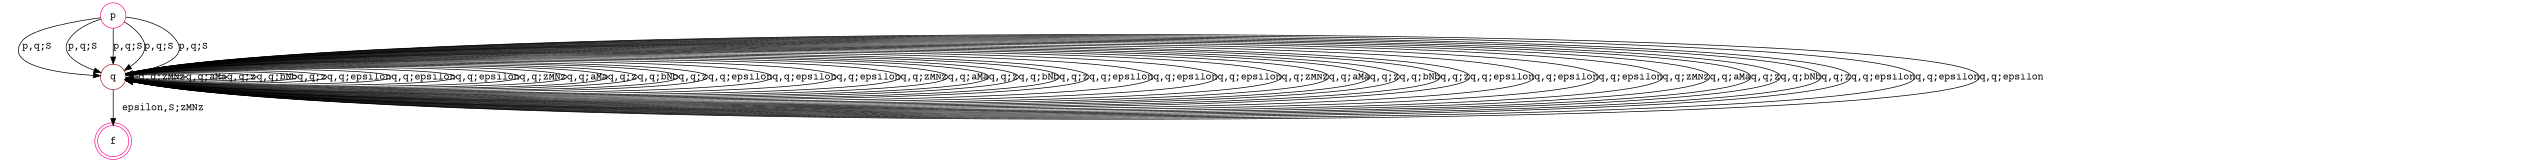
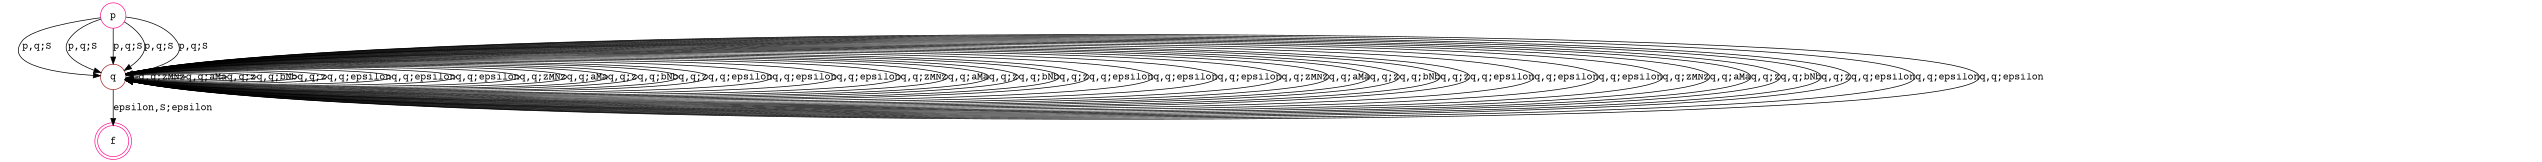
  digraph {
    fontname="Courier Prime"
    rankdir=TB
    node [color=deeppink fontname="Courier Prime" shape=circle]
    edge [fontname="Courier Prime"]
    f [shape=doublecircle]
    q [color=brown]
    p
-   q -> f [label="epsilon,S;zMNz"]
+   q -> f [label="epsilon,S;epsilon"]
    q -> q [label="q,q;zMNz"]
    q -> q [label="q,q;aMa"]
    q -> q [label="q,q;z"]
    q -> q [label="q,q;bNb"]
    q -> q [label="q,q;z"]
    q -> q [label="q,q;epsilon"]
    q -> q [label="q,q;epsilon"]
    q -> q [label="q,q;epsilon"]
    q -> q [label="q,q;zMNz"]
    q -> q [label="q,q;aMa"]
    q -> q [label="q,q;z"]
    q -> q [label="q,q;bNb"]
    q -> q [label="q,q;z"]
    q -> q [label="q,q;epsilon"]
    q -> q [label="q,q;epsilon"]
    q -> q [label="q,q;epsilon"]
    q -> q [label="q,q;zMNz"]
    q -> q [label="q,q;aMa"]
    q -> q [label="q,q;z"]
    q -> q [label="q,q;bNb"]
    q -> q [label="q,q;z"]
    q -> q [label="q,q;epsilon"]
    q -> q [label="q,q;epsilon"]
    q -> q [label="q,q;epsilon"]
    q -> q [label="q,q;zMNz"]
    q -> q [label="q,q;aMa"]
    q -> q [label="q,q;z"]
    q -> q [label="q,q;bNb"]
    q -> q [label="q,q;z"]
    q -> q [label="q,q;epsilon"]
    q -> q [label="q,q;epsilon"]
    q -> q [label="q,q;epsilon"]
    q -> q [label="q,q;zMNz"]
    q -> q [label="q,q;aMa"]
    q -> q [label="q,q;z"]
    q -> q [label="q,q;bNb"]
    q -> q [label="q,q;z"]
    q -> q [label="q,q;epsilon"]
    q -> q [label="q,q;epsilon"]
    q -> q [label="q,q;epsilon"]
    p -> q [label="p,q;S"]
    p -> q [label="p,q;S"]
    p -> q [label="p,q;S"]
    p -> q [label="p,q;S"]
    p -> q [label="p,q;S"]
  }
